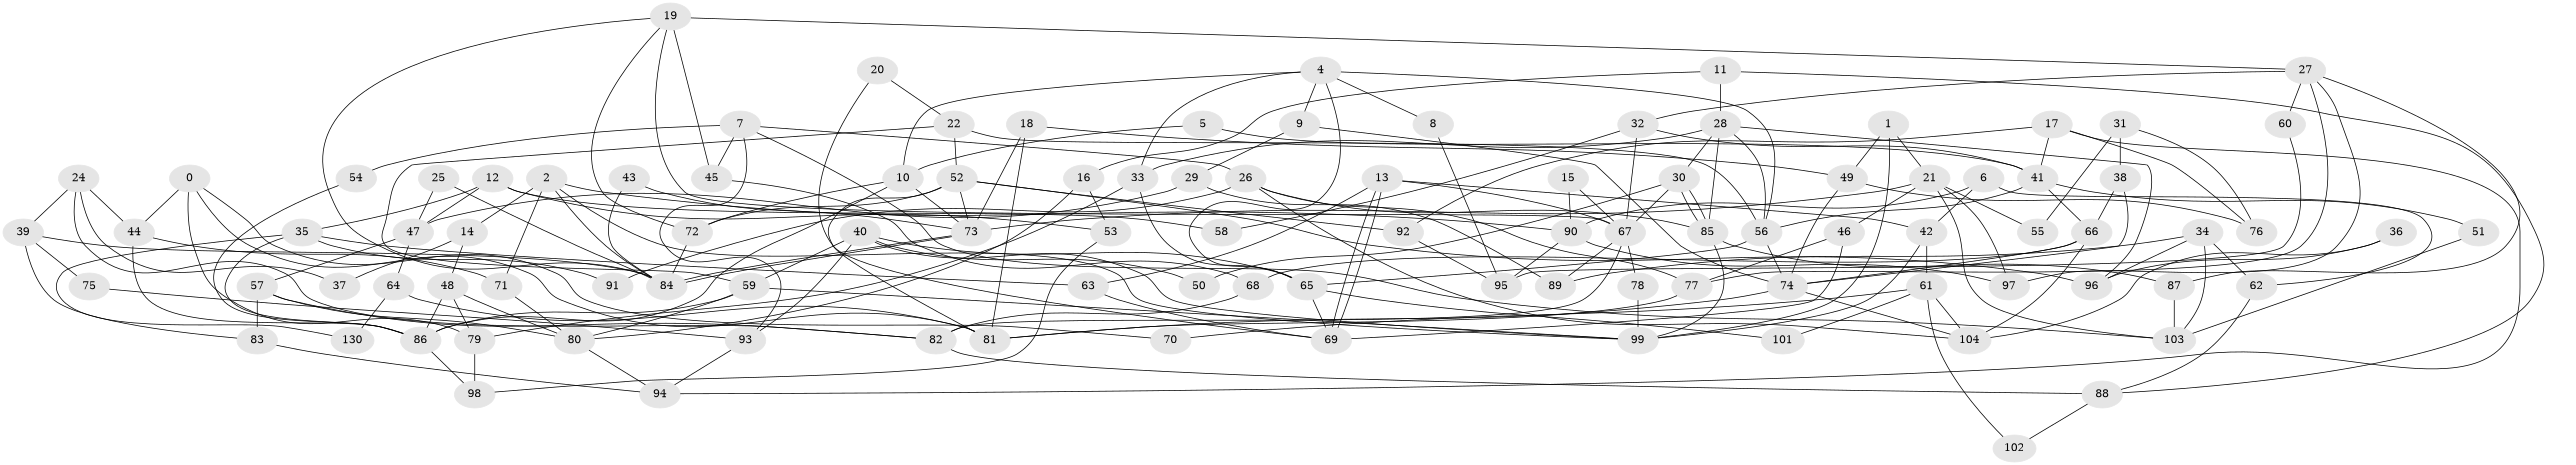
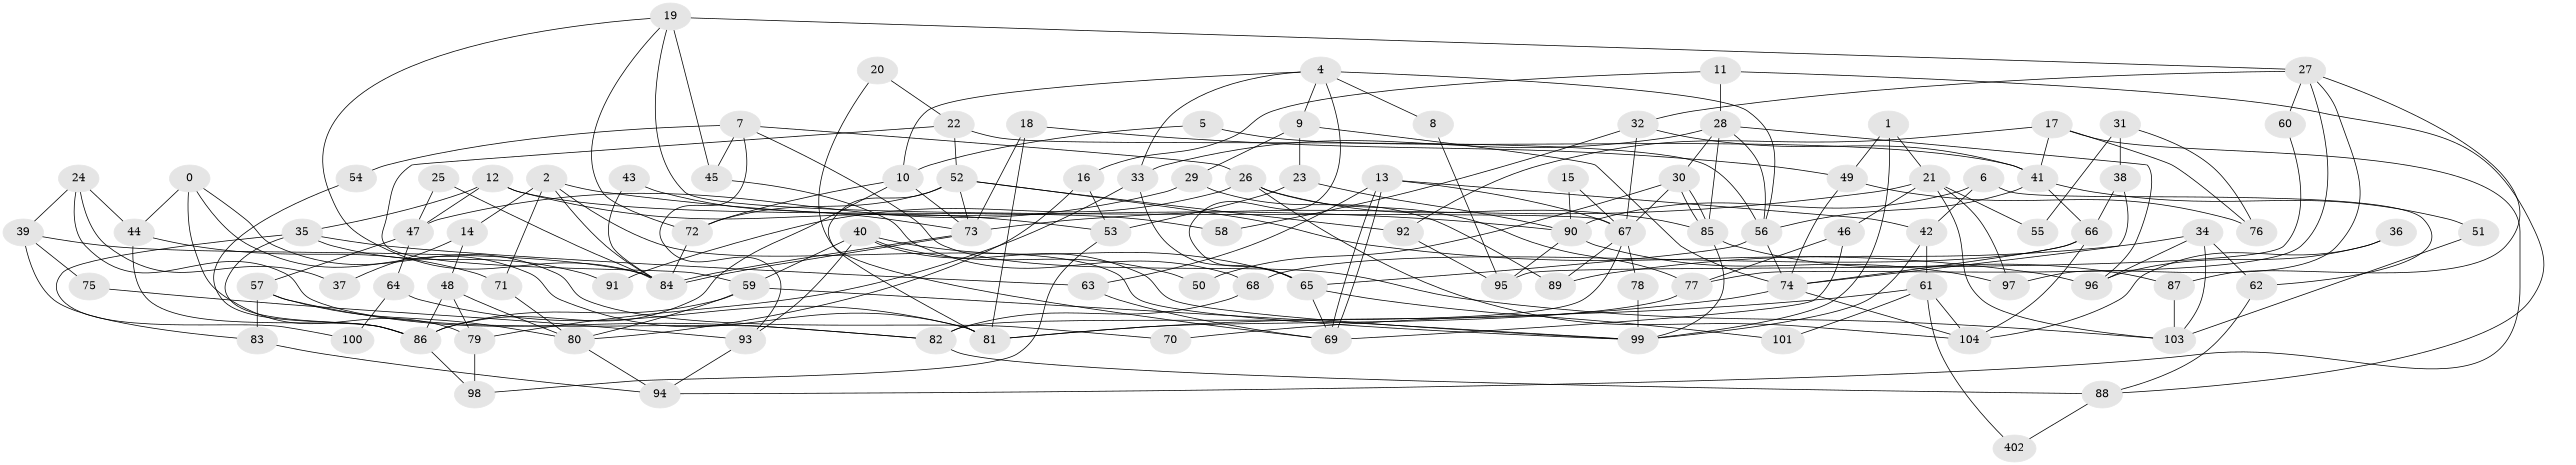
  graph {
    node [color=gray90 style=filled]
    1
    21
    49
    99
    103
    73
    46
    55
    97
    74
    76
    2
    14
    71
    84
    90
    37
    48
    80
    95
    n21 [label=0]
    44
    70
    79
    81
    86
    98
    4
    8
    9
    10
    33
    56
    65
+   23
    29
    72
    69
    101
    5
    41
    66
    51
    6
    42
    62
    61
    88
    7
    26
    45
    54
    93
    77
    85
    91
    104
    68
    94
    53
    47
    89
    11
    16
    28
    30
    96
-   102
+   102 [label=402]
    12
    35
    58
    63
-   100 [label=130]
+   100
    57
    64
    13
    67
    82
    78
    15
    39
    75
    83
    17
    92
    18
    19
    27
    32
    60
    87
    20
    22
    52
    59
    24
    25
    50
    31
    38
    34
    36
    40
    43
    1 -- 21
    1 -- 49
    1 -- 99
    21 -- 103
    21 -- 73
    21 -- 46
    21 -- 55
    21 -- 97
    49 -- 74
    49 -- 76
    73 -- 84
    73 -- 84
    46 -- 69
    46 -- 77
    74 -- 81
    74 -- 104
    2 -- 99
    2 -- 14
    2 -- 71
    2 -- 84
    2 -- 90
    14 -- 37
    14 -- 48
    71 -- 80
    90 -- 97
    90 -- 95
    48 -- 80
    48 -- 79
    48 -- 86
    80 -- 94
    n21 -- 44
    n21 -- 70
    n21 -- 79
    n21 -- 81
    44 -- 71
    44 -- 86
    79 -- 98
    86 -- 98
    4 -- 8
    4 -- 9
    4 -- 10
    4 -- 33
    4 -- 56
    4 -- 65
    8 -- 95
    9 -- 74
+   9 -- 23
    9 -- 29
    10 -- 73
    10 -- 86
    10 -- 72
    33 -- 79
    33 -- 65
    56 -- 74
    56 -- 65
    65 -- 69
    65 -- 101
+   23 -- 90
+   23 -- 53
    29 -- 47
    29 -- 89
    72 -- 84
    5 -- 10
    5 -- 41
    41 -- 56
    41 -- 66
    41 -- 51
    66 -- 74
    66 -- 104
    66 -- 68
    51 -- 103
    6 -- 90
    6 -- 42
    6 -- 62
    42 -- 99
    42 -- 61
    62 -- 88
    61 -- 70
    61 -- 101
    61 -- 104
    61 -- 102
    88 -- 102
    7 -- 103
    7 -- 26
    7 -- 45
    7 -- 54
    7 -- 93
    26 -- 77
    26 -- 85
    26 -- 91
    26 -- 104
    45 -- 68
    54 -- 86
    93 -- 94
    77 -- 81
    85 -- 99
    85 -- 87
    68 -- 82
    53 -- 98
    47 -- 57
    47 -- 64
    11 -- 88
    11 -- 16
    11 -- 28
    16 -- 80
    16 -- 53
    28 -- 33
    28 -- 56
    28 -- 85
    28 -- 30
    28 -- 96
    30 -- 85
    30 -- 85
    30 -- 67
    30 -- 50
    12 -- 53
    12 -- 47
    12 -- 35
    12 -- 58
    35 -- 86
    35 -- 91
    35 -- 63
    35 -- 100
    63 -- 69
    57 -- 80
    57 -- 82
    57 -- 83
    64 -- 81
    64 -- 100
    13 -- 69
    13 -- 69
    13 -- 42
    13 -- 63
    13 -- 67
    67 -- 89
    67 -- 82
    67 -- 78
    82 -- 88
    78 -- 99
    15 -- 90
    15 -- 67
    39 -- 84
    39 -- 75
    39 -- 83
    75 -- 93
    83 -- 94
    17 -- 76
    17 -- 41
    17 -- 94
    17 -- 92
    92 -- 95
    18 -- 49
    18 -- 73
    18 -- 81
    19 -- 84
    19 -- 72
    19 -- 45
    19 -- 67
    19 -- 27
    27 -- 97
    27 -- 77
    27 -- 32
    27 -- 60
    27 -- 87
    32 -- 41
    32 -- 58
    32 -- 67
    60 -- 95
    87 -- 103
    20 -- 69
    20 -- 22
    22 -- 56
    22 -- 52
    22 -- 59
    52 -- 73
    52 -- 81
    52 -- 72
    52 -- 96
    52 -- 92
    59 -- 99
    59 -- 80
    59 -- 86
    24 -- 37
    24 -- 44
    24 -- 82
    24 -- 39
    25 -- 84
    25 -- 47
    31 -- 55
    31 -- 76
    31 -- 38
    38 -- 74
    38 -- 66
    34 -- 103
    34 -- 62
    34 -- 89
    34 -- 96
    36 -- 104
    36 -- 96
    40 -- 99
    40 -- 65
    40 -- 93
    40 -- 59
    40 -- 50
    43 -- 73
    43 -- 84
  }
